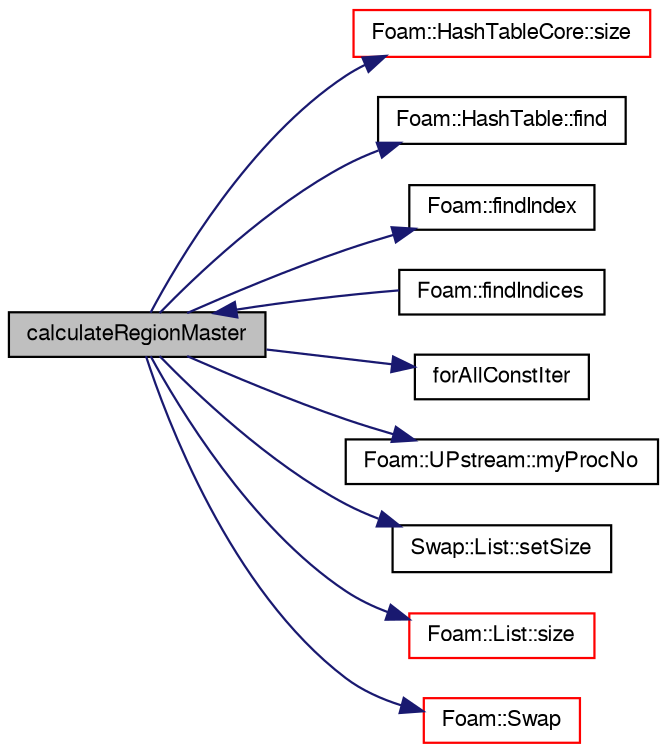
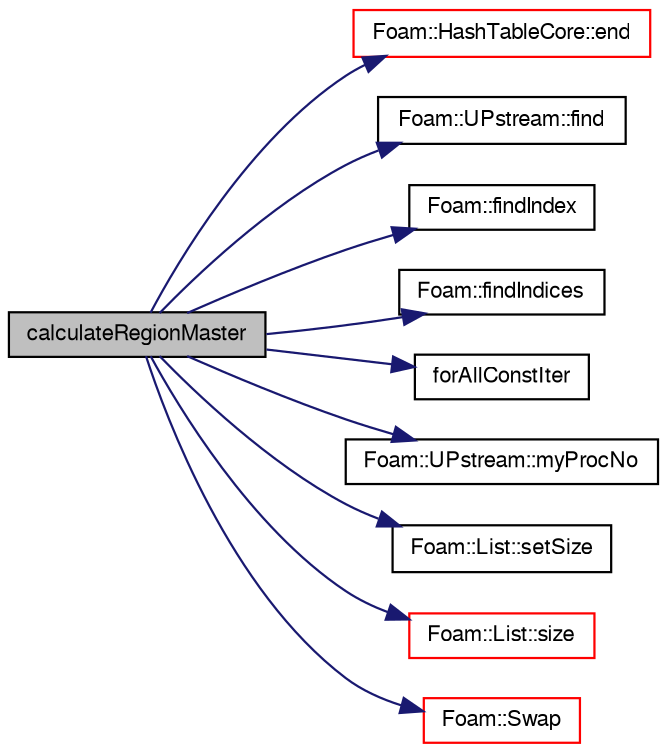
  digraph {
    rankdir=LR
    node [color=black fontname=FreeSans fontsize=10 shape=record]
    edge [color=midnightblue fontname=FreeSans fontsize=10 labelfontname=FreeSans labelfontsize=10 style=solid]
    n1 [fillcolor=grey75 fontcolor=black height=0.2 label=calculateRegionMaster style=filled width=0.4]
-   n2 [color=red height=0.2 label="Foam::HashTableCore::size" width=0.4]
-   n3 [height=0.2 label="Foam::HashTable::find" width=0.4]
+   n2 [color=red height=0.2 label="Foam::HashTableCore::end" width=0.4]
+   n3 [height=0.2 label="Foam::UPstream::find" width=0.4]
    n4 [height=0.2 label="Foam::findIndex" width=0.4]
    n5 [height=0.2 label="Foam::findIndices" width=0.4]
    n6 [height=0.2 label=forAllConstIter width=0.4]
    n7 [height=0.2 label="Foam::UPstream::myProcNo" width=0.4]
-   n8 [height=0.2 label="Swap::List::setSize" width=0.4]
+   n8 [height=0.2 label="Foam::List::setSize" width=0.4]
    n9 [color=red height=0.2 label="Foam::List::size" width=0.4]
    n10 [color=red height=0.2 label="Foam::Swap" width=0.4]
    n1 -> n2
    n1 -> n3
    n1 -> n4
-   n5 -> n1
+   n1 -> n5
    n1 -> n6
    n1 -> n7
    n1 -> n8
    n1 -> n9
    n1 -> n10
  }
